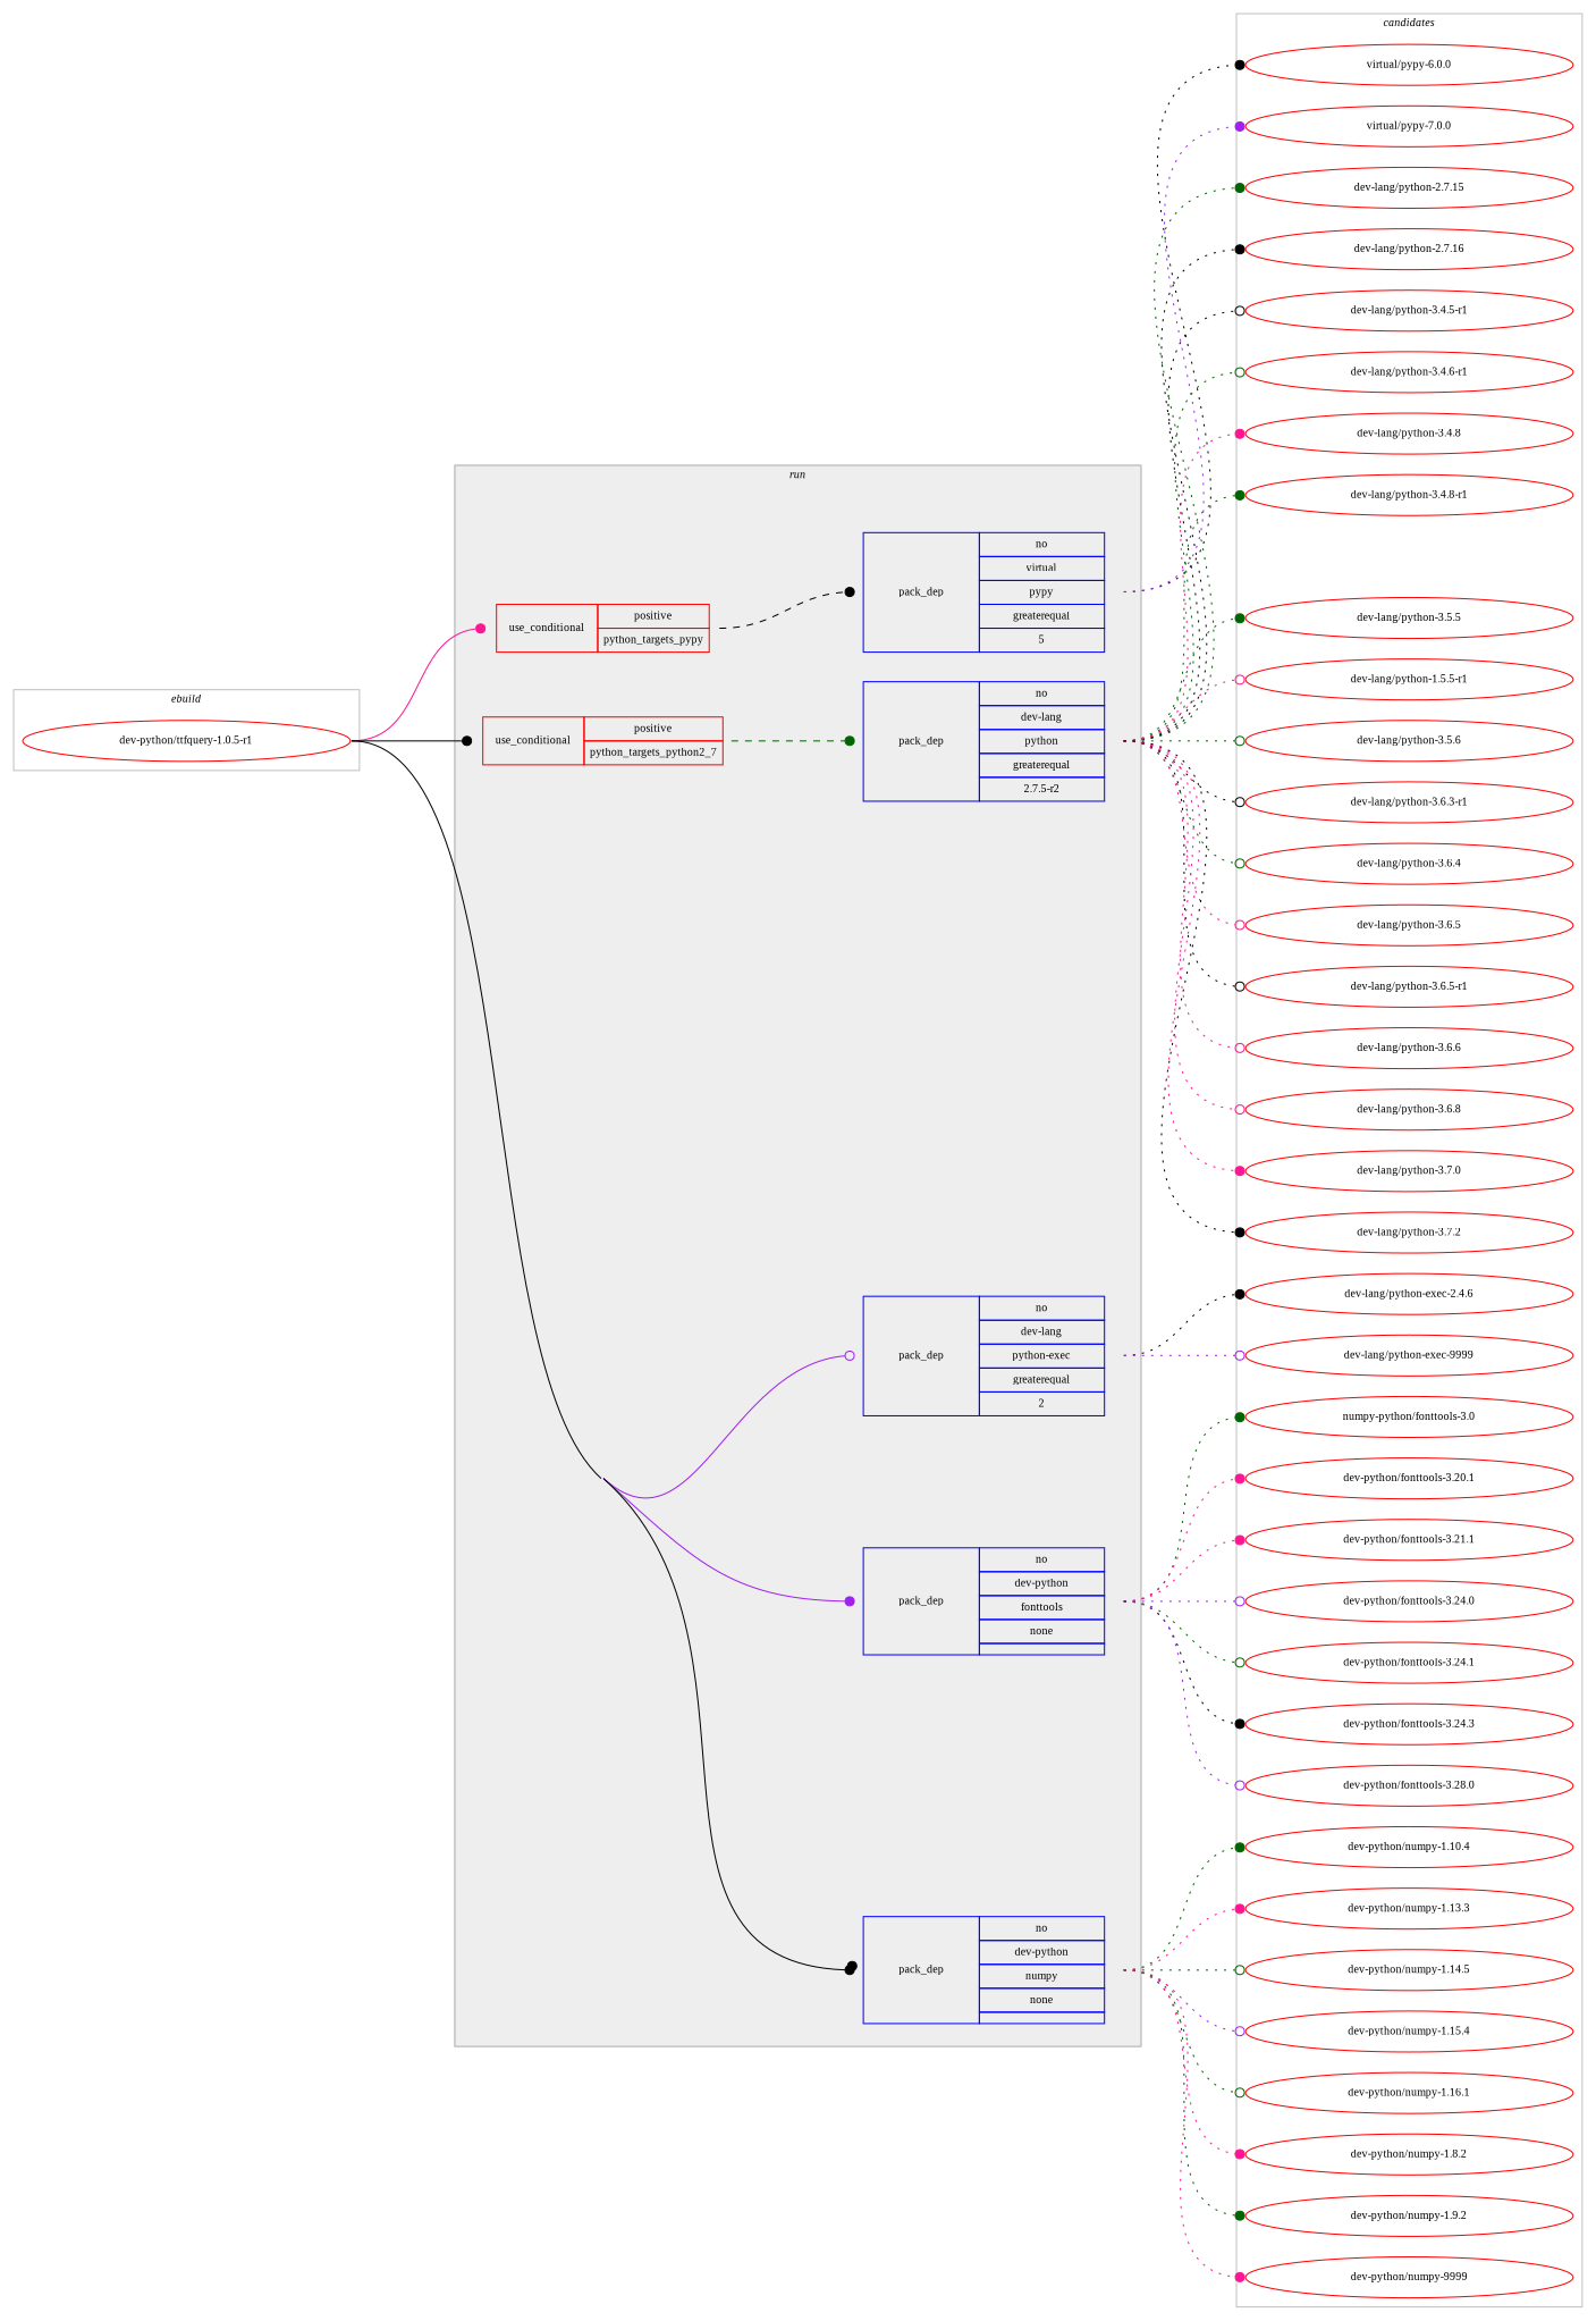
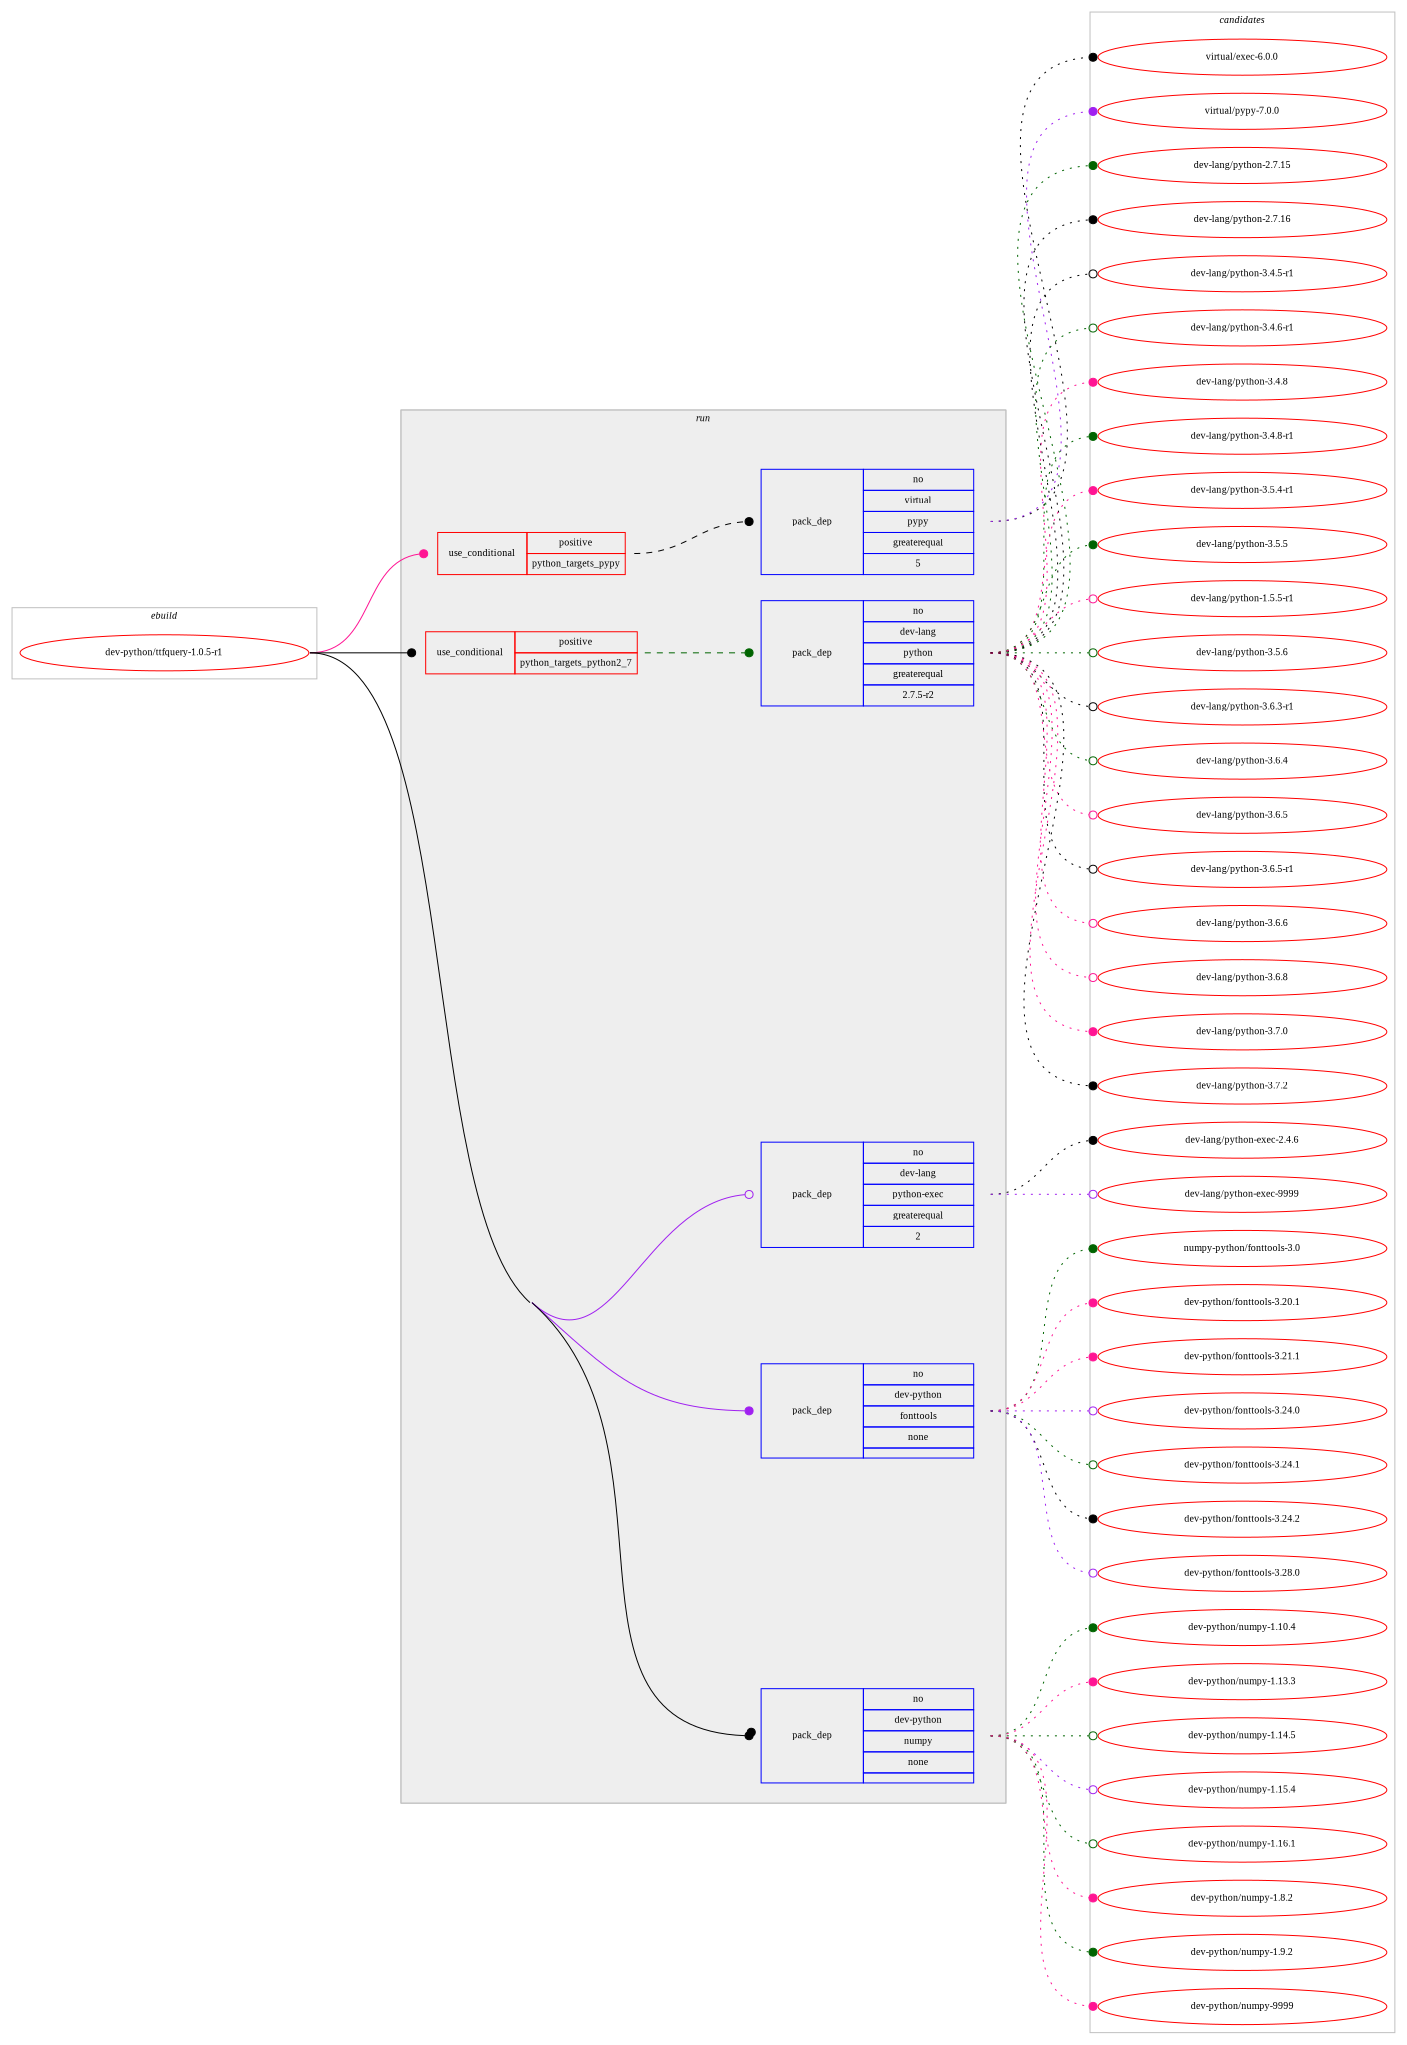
  digraph {
    compound=true
    concentrate=true
    fontname="Liberation Serif"
    fontsize=10
    newrank=true
    rankdir=LR
    ranksep=1.5
    node [color=red fontname="Liberation Serif" fontsize=10]
    edge [arrowhead=dot color=deeppink fontname="Liberation Serif" headport=w style=dotted tailport=e weight=100]
    n1 [label="dev-python/ttfquery-1.0.5-r1" width=4]
    n2 [color=blue label=<<TABLE BORDER="0" CELLBORDER="1" CELLSPACING="0" CELLPADDING="4" WIDTH="220"><TR><TD ROWSPAN="6" CELLPADDING="30">pack_dep</TD></TR><TR><TD WIDTH="110">no</TD></TR><TR><TD>virtual</TD></TR><TR><TD>pypy</TD></TR><TR><TD>greaterequal</TD></TR><TR><TD>5</TD></TR></TABLE>> shape=none]
    n3 [label=<<TABLE BORDER="0" CELLBORDER="1" CELLSPACING="0" CELLPADDING="4"><TR><TD ROWSPAN="3" CELLPADDING="10">use_conditional</TD></TR><TR><TD>positive</TD></TR><TR><TD>python_targets_pypy</TD></TR></TABLE>> shape=none]
    n4 [color=blue label=<<TABLE BORDER="0" CELLBORDER="1" CELLSPACING="0" CELLPADDING="4" WIDTH="220"><TR><TD ROWSPAN="6" CELLPADDING="30">pack_dep</TD></TR><TR><TD WIDTH="110">no</TD></TR><TR><TD>dev-lang</TD></TR><TR><TD>python</TD></TR><TR><TD>greaterequal</TD></TR><TR><TD>2.7.5-r2</TD></TR></TABLE>> shape=none]
    n5 [label=<<TABLE BORDER="0" CELLBORDER="1" CELLSPACING="0" CELLPADDING="4"><TR><TD ROWSPAN="3" CELLPADDING="10">use_conditional</TD></TR><TR><TD>positive</TD></TR><TR><TD>python_targets_python2_7</TD></TR></TABLE>> shape=none]
    n6 [color=blue label=<<TABLE BORDER="0" CELLBORDER="1" CELLSPACING="0" CELLPADDING="4" WIDTH="220"><TR><TD ROWSPAN="6" CELLPADDING="30">pack_dep</TD></TR><TR><TD WIDTH="110">no</TD></TR><TR><TD>dev-lang</TD></TR><TR><TD>python-exec</TD></TR><TR><TD>greaterequal</TD></TR><TR><TD>2</TD></TR></TABLE>> shape=none]
    n7 [color=blue label=<<TABLE BORDER="0" CELLBORDER="1" CELLSPACING="0" CELLPADDING="4" WIDTH="220"><TR><TD ROWSPAN="6" CELLPADDING="30">pack_dep</TD></TR><TR><TD WIDTH="110">no</TD></TR><TR><TD>dev-python</TD></TR><TR><TD>fonttools</TD></TR><TR><TD>none</TD></TR><TR><TD></TD></TR></TABLE>> shape=none]
    n8 [color=blue label=<<TABLE BORDER="0" CELLBORDER="1" CELLSPACING="0" CELLPADDING="4" WIDTH="220"><TR><TD ROWSPAN="6" CELLPADDING="30">pack_dep</TD></TR><TR><TD WIDTH="110">no</TD></TR><TR><TD>dev-python</TD></TR><TR><TD>numpy</TD></TR><TR><TD>none</TD></TR><TR><TD></TD></TR></TABLE>> shape=none]
-   n9 [label="virtual/pypy-6.0.0" width=4]
+   n9 [label="virtual/exec-6.0.0" width=4]
    n10 [label="virtual/pypy-7.0.0" width=4]
    n11 [label="dev-lang/python-2.7.15" width=4]
    n12 [label="dev-lang/python-2.7.16" width=4]
    n13 [label="dev-lang/python-3.4.5-r1" width=4]
    n14 [label="dev-lang/python-3.4.6-r1" width=4]
    n15 [label="dev-lang/python-3.4.8" width=4]
    n16 [label="dev-lang/python-3.4.8-r1" width=4]
+   n17 [label="dev-lang/python-3.5.4-r1" width=4]
    n18 [label="dev-lang/python-3.5.5" width=4]
    n19 [label="dev-lang/python-1.5.5-r1" width=4]
    n20 [label="dev-lang/python-3.5.6" width=4]
    n21 [label="dev-lang/python-3.6.3-r1" width=4]
    n22 [label="dev-lang/python-3.6.4" width=4]
    n23 [label="dev-lang/python-3.6.5" width=4]
    n24 [label="dev-lang/python-3.6.5-r1" width=4]
    n25 [label="dev-lang/python-3.6.6" width=4]
    n26 [label="dev-lang/python-3.6.8" width=4]
    n27 [label="dev-lang/python-3.7.0" width=4]
    n28 [label="dev-lang/python-3.7.2" width=4]
    n29 [label="dev-lang/python-exec-2.4.6" width=4]
    n30 [label="dev-lang/python-exec-9999" width=4]
    n31 [label="numpy-python/fonttools-3.0" width=4]
    n32 [label="dev-python/fonttools-3.20.1" width=4]
    n33 [label="dev-python/fonttools-3.21.1" width=4]
    n34 [label="dev-python/fonttools-3.24.0" width=4]
    n35 [label="dev-python/fonttools-3.24.1" width=4]
-   n36 [label="dev-python/fonttools-3.24.3" width=4]
+   n36 [label="dev-python/fonttools-3.24.2" width=4]
    n37 [label="dev-python/fonttools-3.28.0" width=4]
    n38 [label="dev-python/numpy-1.10.4" width=4]
    n39 [label="dev-python/numpy-1.13.3" width=4]
    n40 [label="dev-python/numpy-1.14.5" width=4]
    n41 [label="dev-python/numpy-1.15.4" width=4]
    n42 [label="dev-python/numpy-1.16.1" width=4]
    n43 [label="dev-python/numpy-1.8.2" width=4]
    n44 [label="dev-python/numpy-1.9.2" width=4]
    n45 [label="dev-python/numpy-9999" width=4]
    subgraph cluster_1 {
      color=gray
      label=<<i>ebuild</i>>
      rank=same
      n1
    }
    subgraph cluster_2 {
      color=gray
      label=<<i>dependencies</i>>
      subgraph cluster_3 {
        color=gray
        fillcolor="#eeeeee"
        label=<<i>compile</i>>
        style=filled
      }
      subgraph cluster_4 {
        color=gray
        fillcolor="#eeeeee"
        label=<<i>compile and run</i>>
        style=filled
        subgraph sub_5 {
          color=gray
          fillcolor="#eeeeee"
          label=<<i>compile and run</i>>
          style=filled
          n3
          subgraph sub_6 {
            color=gray
            fillcolor="#eeeeee"
            label=<<i>compile and run</i>>
            style=filled
            n2
          }
        }
        subgraph sub_7 {
          color=gray
          fillcolor="#eeeeee"
          label=<<i>compile and run</i>>
          style=filled
          n5
          subgraph sub_8 {
            color=gray
            fillcolor="#eeeeee"
            label=<<i>compile and run</i>>
            style=filled
            n4
          }
        }
        subgraph sub_9 {
          color=gray
          fillcolor="#eeeeee"
          label=<<i>compile and run</i>>
          style=filled
          n6
        }
        subgraph sub_10 {
          color=gray
          fillcolor="#eeeeee"
          label=<<i>compile and run</i>>
          style=filled
          n7
        }
        subgraph sub_11 {
          color=gray
          fillcolor="#eeeeee"
          label=<<i>compile and run</i>>
          style=filled
          n8
        }
      }
      subgraph cluster_12 {
        color=gray
        fillcolor="#eeeeee"
        label=<<i>run</i>>
        style=filled
      }
    }
    subgraph cluster_13 {
      color=gray
      label=<<i>candidates</i>>
      rank=same
      subgraph sub_14 {
        color=black
        label=<<i>candidates</i>>
        nodesep=1
        rank=same
        n9
        n10
      }
      subgraph sub_15 {
        color=black
        label=<<i>candidates</i>>
        nodesep=1
        rank=same
        n11
        n12
        n13
        n14
        n15
        n16
+       n17
        n18
        n19
        n20
        n21
        n22
        n23
        n24
        n25
        n26
        n27
        n28
      }
      subgraph sub_16 {
        color=black
        label=<<i>candidates</i>>
        nodesep=1
        rank=same
        n29
        n30
      }
      subgraph sub_17 {
        color=black
        label=<<i>candidates</i>>
        nodesep=1
        rank=same
        n31
        n32
        n33
        n34
        n35
        n36
        n37
      }
      subgraph sub_18 {
        color=black
        label=<<i>candidates</i>>
        nodesep=1
        rank=same
        n38
        n39
        n40
        n41
        n42
        n43
        n44
        n45
      }
    }
    n1 -> n3 [style=solid weight=20]
    n1 -> n5 [color=black style=solid weight=20]
    n1 -> n6 [arrowhead=odot color=purple style=solid weight=20]
    n1 -> n7 [color=purple style=solid weight=20]
    n1 -> n8 [color=black style=solid weight=20]
    n2 -> n9 [color=black]
    n2 -> n10 [color=purple]
    n3 -> n2 [color=black style=dashed weight=20]
    n4 -> n11 [color=darkgreen]
    n4 -> n12 [color=black]
    n4 -> n13 [arrowhead=odot color=black]
    n4 -> n14 [arrowhead=odot color=darkgreen]
    n4 -> n15
    n4 -> n16 [color=darkgreen]
+   n4 -> n17
    n4 -> n18 [color=darkgreen]
    n4 -> n19 [arrowhead=odot]
    n4 -> n20 [arrowhead=odot color=darkgreen]
    n4 -> n21 [arrowhead=odot color=black]
    n4 -> n22 [arrowhead=odot color=darkgreen]
    n4 -> n23 [arrowhead=odot]
    n4 -> n24 [arrowhead=odot color=black]
    n4 -> n25 [arrowhead=odot]
    n4 -> n26 [arrowhead=odot]
    n4 -> n27
    n4 -> n28 [color=black]
    n5 -> n4 [color=darkgreen style=dashed weight=20]
    n6 -> n29 [color=black]
    n6 -> n30 [arrowhead=odot color=purple]
    n7 -> n31 [color=darkgreen]
    n7 -> n32
    n7 -> n33
    n7 -> n34 [arrowhead=odot color=purple]
    n7 -> n35 [arrowhead=odot color=darkgreen]
    n7 -> n36 [color=black]
    n7 -> n37 [arrowhead=odot color=purple]
    n8 -> n38 [color=darkgreen]
    n8 -> n39
    n8 -> n40 [arrowhead=odot color=darkgreen]
    n8 -> n41 [arrowhead=odot color=purple]
    n8 -> n42 [arrowhead=odot color=darkgreen]
    n8 -> n43
    n8 -> n44 [color=darkgreen]
    n8 -> n45
  }
